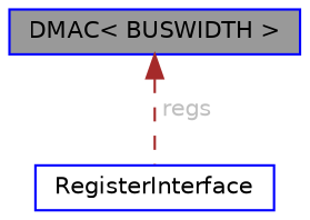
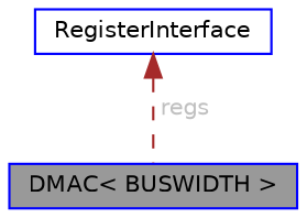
  digraph {
    node [color=blue fontname=Helvetica fontsize=10 shape=box style=filled]
    n1 [fillcolor=grey60 fontcolor=black height=0.2 label="DMAC\< BUSWIDTH \>" width=0.4]
    n2 [fillcolor=white height=0.2 label=RegisterInterface width=0.4]
-   n1 -> n2 [color=brown dir=back fontcolor=grey fontname=Helvetica fontsize=10 label=" regs" labelfontname=Helvetica labelfontsize=10 style=dashed]
+   n2 -> n1 [color=brown dir=back fontcolor=grey fontname=Helvetica fontsize=10 label=" regs" labelfontname=Helvetica labelfontsize=10 style=dashed]
  }
